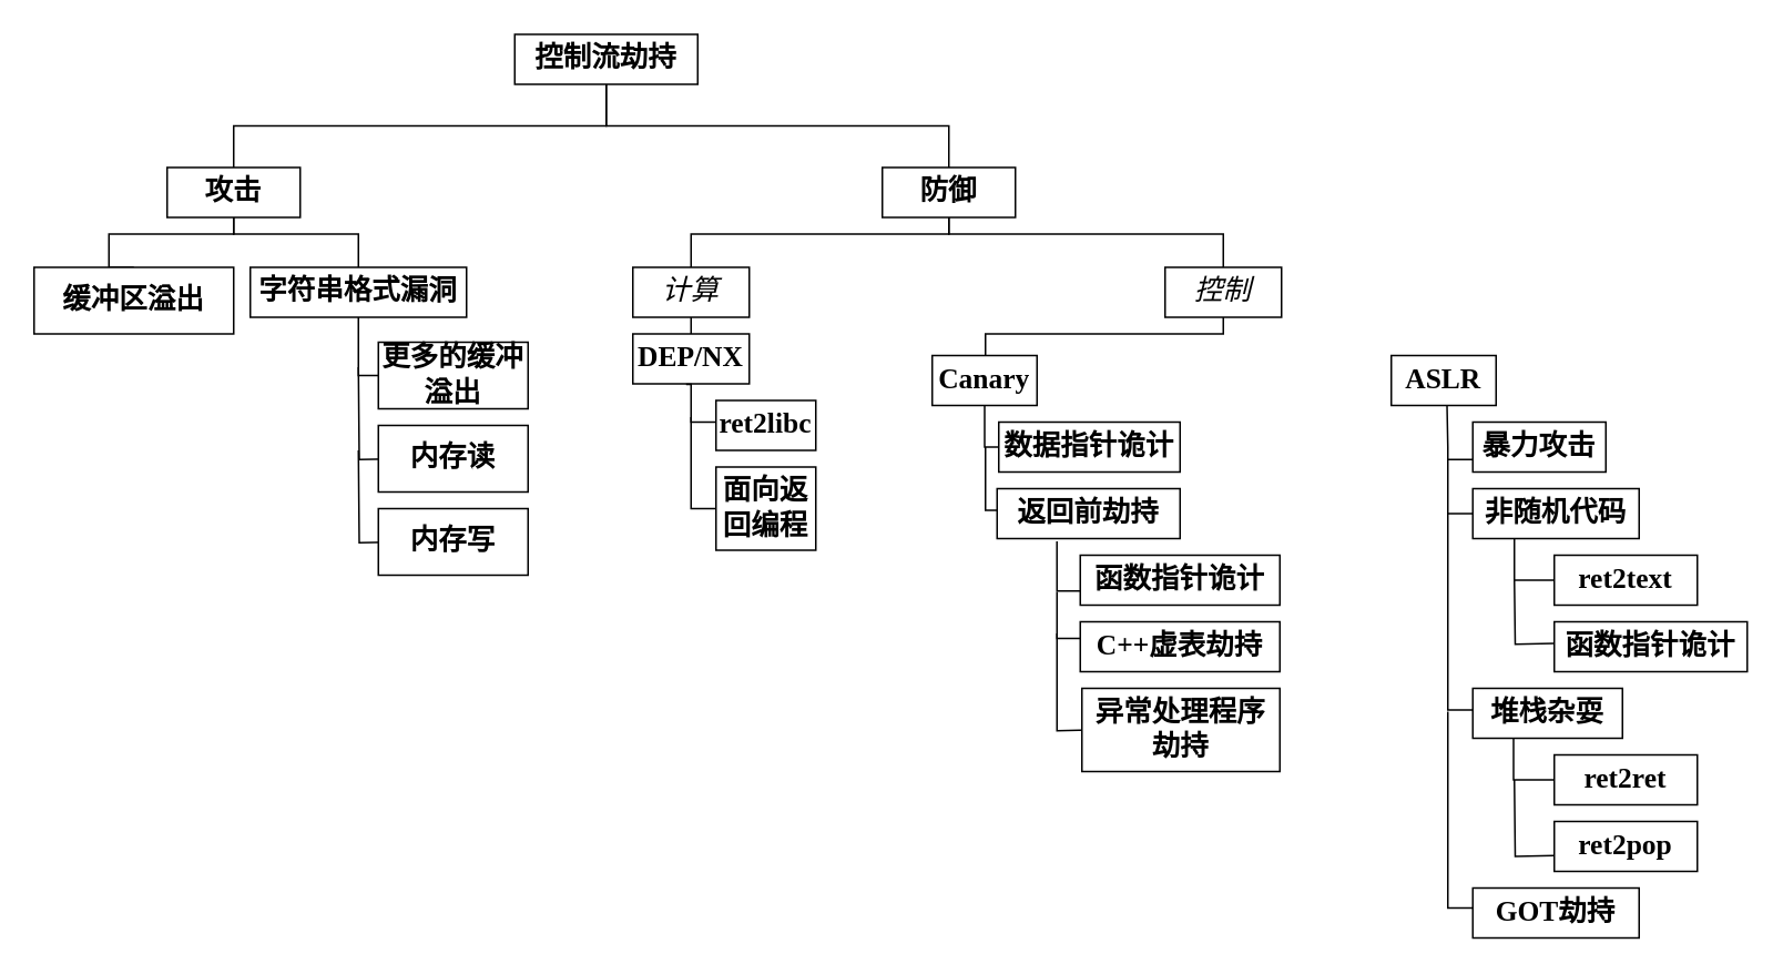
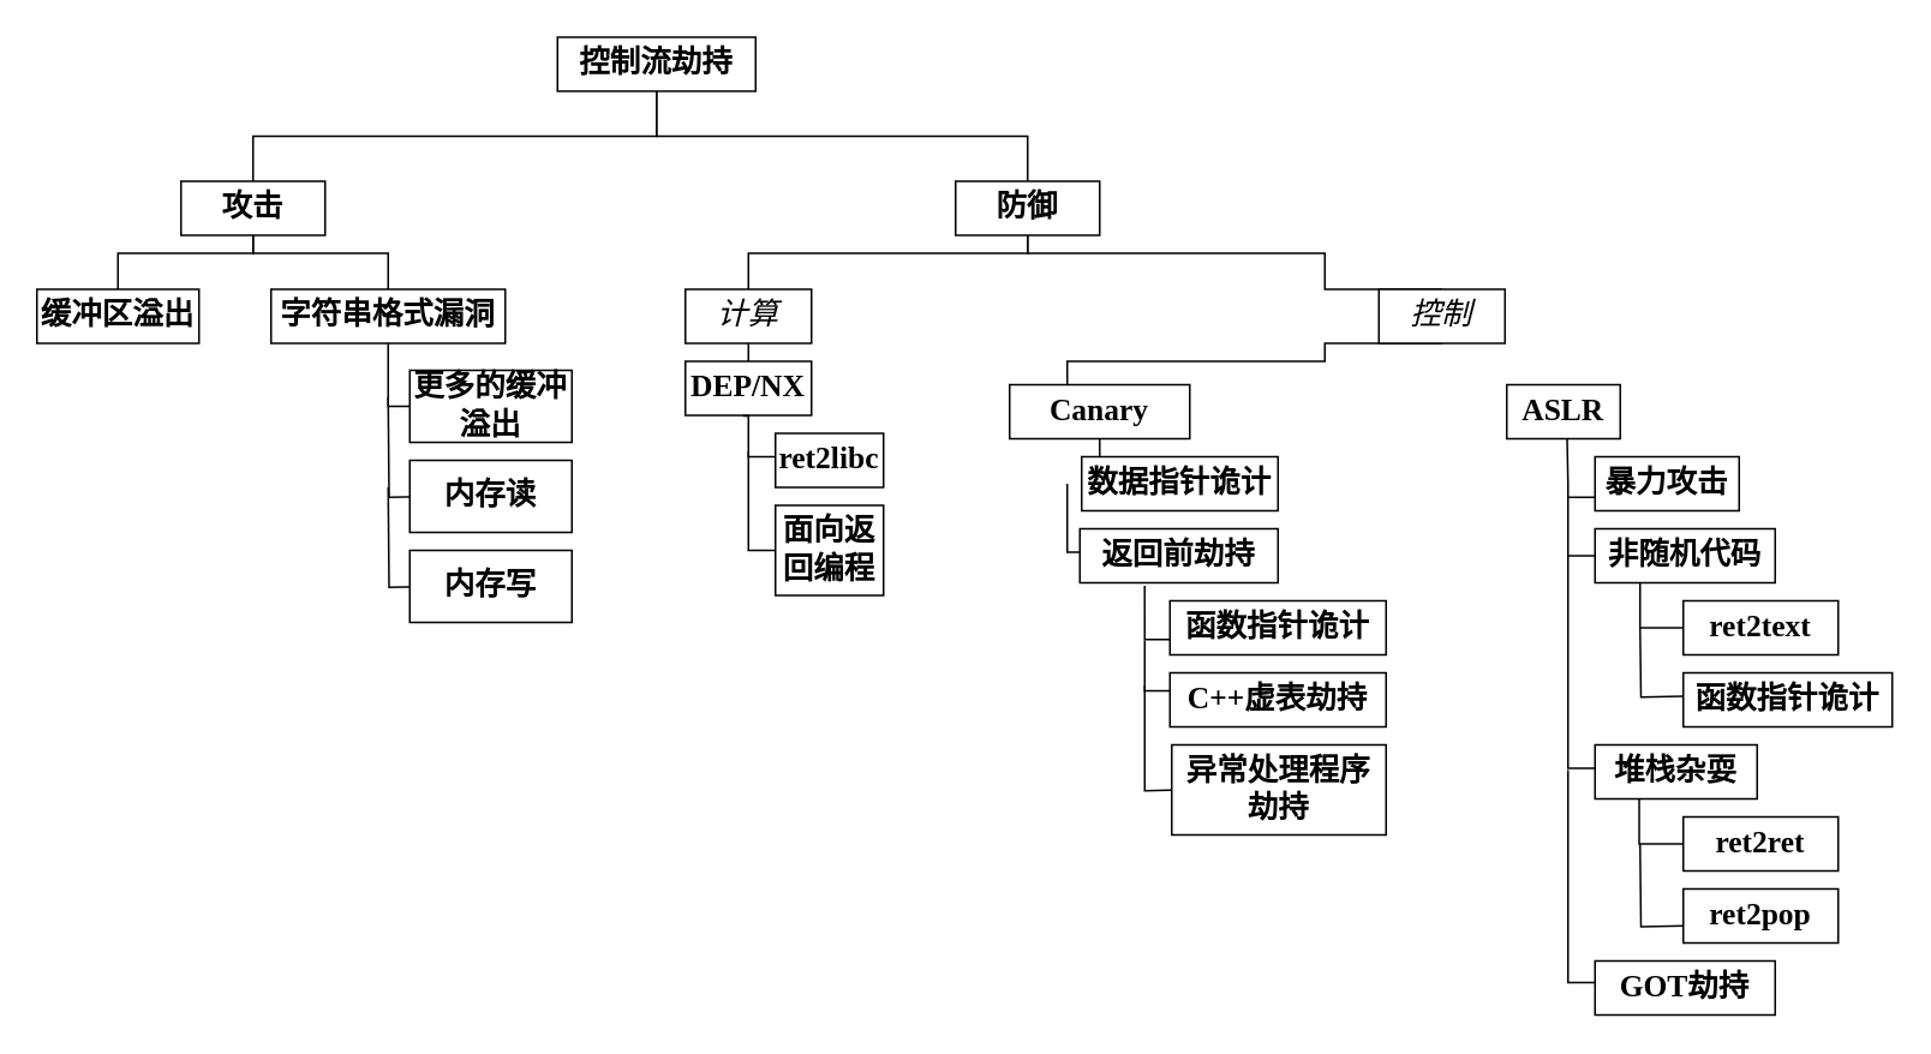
  <mxCell id="0" />
  <mxCell id="1" parent="0" />
  <mxCell id="2" style="edgeStyle=orthogonalEdgeStyle;rounded=0;orthogonalLoop=1;jettySize=auto;html=1;exitX=0.5;exitY=1;exitDx=0;exitDy=0;entryX=0.5;entryY=0;entryDx=0;entryDy=0;fontFamily=Times New Roman;fontSize=17;strokeColor=default;endArrow=none;endFill=0;" edge="1" parent="1" source="4" target="7"><mxGeometry relative="1" as="geometry" /></mxCell>
  <mxCell id="3" style="edgeStyle=orthogonalEdgeStyle;rounded=0;orthogonalLoop=1;jettySize=auto;html=1;exitX=0.5;exitY=1;exitDx=0;exitDy=0;strokeColor=default;fontFamily=Times New Roman;fontSize=17;endArrow=none;endFill=0;" edge="1" parent="1" source="4" target="10"><mxGeometry relative="1" as="geometry" /></mxCell>
  <mxCell id="4" value="&lt;p&gt;&lt;font face=&quot;Times New Roman&quot; style=&quot;font-size: 17px;&quot;&gt;&lt;b&gt;控制流劫持&lt;/b&gt;&lt;/font&gt;&lt;/p&gt;" style="rounded=0;whiteSpace=wrap;html=1;" vertex="1" parent="1"><mxGeometry x="309" y="20" width="110" height="30" as="geometry" /></mxCell>
  <mxCell id="5" style="edgeStyle=orthogonalEdgeStyle;rounded=0;orthogonalLoop=1;jettySize=auto;html=1;exitX=0.5;exitY=1;exitDx=0;exitDy=0;entryX=0.5;entryY=0;entryDx=0;entryDy=0;strokeColor=default;fontFamily=Times New Roman;fontSize=17;endArrow=none;endFill=0;" edge="1" parent="1" source="7" target="11"><mxGeometry relative="1" as="geometry"><Array as="points"><mxPoint x="140" y="140" /><mxPoint x="65" y="140" /></Array></mxGeometry></mxCell>
  <mxCell id="6" style="edgeStyle=orthogonalEdgeStyle;rounded=0;orthogonalLoop=1;jettySize=auto;html=1;exitX=0.5;exitY=1;exitDx=0;exitDy=0;entryX=0.5;entryY=0;entryDx=0;entryDy=0;strokeColor=default;fontFamily=Times New Roman;fontSize=17;endArrow=none;endFill=0;" edge="1" parent="1" source="7" target="12"><mxGeometry relative="1" as="geometry"><Array as="points"><mxPoint x="140" y="140" /><mxPoint x="215" y="140" /></Array></mxGeometry></mxCell>
  <mxCell id="7" value="&lt;b&gt;攻击&lt;/b&gt;" style="rounded=0;whiteSpace=wrap;html=1;fontFamily=Times New Roman;fontSize=17;" vertex="1" parent="1"><mxGeometry x="100" y="100" width="80" height="30" as="geometry" /></mxCell>
  <mxCell id="8" style="edgeStyle=orthogonalEdgeStyle;rounded=0;orthogonalLoop=1;jettySize=auto;html=1;exitX=0.5;exitY=1;exitDx=0;exitDy=0;strokeColor=default;fontFamily=Times New Roman;fontSize=17;endArrow=none;endFill=0;" edge="1" parent="1" source="10" target="20"><mxGeometry relative="1" as="geometry"><Array as="points"><mxPoint x="570" y="140" /><mxPoint x="415" y="140" /></Array></mxGeometry></mxCell>
  <mxCell id="9" style="edgeStyle=orthogonalEdgeStyle;rounded=0;orthogonalLoop=1;jettySize=auto;html=1;exitX=0.5;exitY=1;exitDx=0;exitDy=0;entryX=0.5;entryY=0;entryDx=0;entryDy=0;strokeColor=default;fontFamily=Times New Roman;fontSize=17;endArrow=none;endFill=0;" edge="1" parent="1" source="10" target="22"><mxGeometry relative="1" as="geometry"><Array as="points"><mxPoint x="570" y="140" /><mxPoint x="735" y="140" /></Array></mxGeometry></mxCell>
  <mxCell id="10" value="&lt;b&gt;防御&lt;/b&gt;" style="rounded=0;whiteSpace=wrap;html=1;fontFamily=Times New Roman;fontSize=17;" vertex="1" parent="1"><mxGeometry x="530" y="100" width="80" height="30" as="geometry" /></mxCell>
- <mxCell id="11" value="&lt;b&gt;缓冲区溢出&lt;/b&gt;" style="rounded=0;whiteSpace=wrap;html=1;fontFamily=Times New Roman;fontSize=17;" vertex="1" parent="1"><mxGeometry x="20" y="160" width="120" height="40" as="geometry" /></mxCell>
+ <mxCell id="11" value="&lt;b&gt;缓冲区溢出&lt;/b&gt;" style="rounded=0;whiteSpace=wrap;html=1;fontFamily=Times New Roman;fontSize=17;" vertex="1" parent="1"><mxGeometry x="20" y="160" width="90" height="30" as="geometry" /></mxCell>
  <mxCell id="12" value="&lt;b&gt;字符串格式漏洞&lt;/b&gt;" style="rounded=0;whiteSpace=wrap;html=1;fontFamily=Times New Roman;fontSize=17;" vertex="1" parent="1"><mxGeometry x="150" y="160" width="130" height="30" as="geometry" /></mxCell>
  <mxCell id="13" style="edgeStyle=orthogonalEdgeStyle;rounded=0;orthogonalLoop=1;jettySize=auto;html=1;exitX=0;exitY=0.5;exitDx=0;exitDy=0;entryX=0.5;entryY=1;entryDx=0;entryDy=0;strokeColor=default;fontFamily=Times New Roman;fontSize=17;endArrow=none;endFill=0;" edge="1" parent="1" source="14" target="12"><mxGeometry relative="1" as="geometry" /></mxCell>
  <mxCell id="14" value="&lt;b&gt;更多的缓冲溢出&lt;/b&gt;" style="rounded=0;whiteSpace=wrap;html=1;fontFamily=Times New Roman;fontSize=17;" vertex="1" parent="1"><mxGeometry x="227" y="205" width="90" height="40" as="geometry" /></mxCell>
  <mxCell id="15" style="edgeStyle=orthogonalEdgeStyle;rounded=0;orthogonalLoop=1;jettySize=auto;html=1;exitX=0;exitY=0.5;exitDx=0;exitDy=0;strokeColor=default;fontFamily=Times New Roman;fontSize=17;endArrow=none;endFill=0;" edge="1" parent="1"><mxGeometry relative="1" as="geometry"><mxPoint x="215" y="220" as="targetPoint" /><mxPoint x="242" y="275" as="sourcePoint" /></mxGeometry></mxCell>
  <mxCell id="16" value="&lt;b&gt;内存读&lt;/b&gt;" style="rounded=0;whiteSpace=wrap;html=1;fontFamily=Times New Roman;fontSize=17;" vertex="1" parent="1"><mxGeometry x="227" y="255" width="90" height="40" as="geometry" /></mxCell>
  <mxCell id="17" style="edgeStyle=orthogonalEdgeStyle;rounded=0;orthogonalLoop=1;jettySize=auto;html=1;exitX=0;exitY=0.5;exitDx=0;exitDy=0;strokeColor=default;fontFamily=Times New Roman;fontSize=17;endArrow=none;endFill=0;" edge="1" parent="1"><mxGeometry relative="1" as="geometry"><mxPoint x="215" y="270" as="targetPoint" /><mxPoint x="242" y="325" as="sourcePoint" /></mxGeometry></mxCell>
  <mxCell id="18" value="&lt;b&gt;内存写&lt;/b&gt;" style="rounded=0;whiteSpace=wrap;html=1;fontFamily=Times New Roman;fontSize=17;" vertex="1" parent="1"><mxGeometry x="227" y="305" width="90" height="40" as="geometry" /></mxCell>
  <mxCell id="19" style="edgeStyle=orthogonalEdgeStyle;rounded=0;orthogonalLoop=1;jettySize=auto;html=1;exitX=0.5;exitY=1;exitDx=0;exitDy=0;entryX=0.5;entryY=0;entryDx=0;entryDy=0;strokeColor=default;fontFamily=Times New Roman;fontSize=17;endArrow=none;endFill=0;" edge="1" parent="1" source="20" target="23"><mxGeometry relative="1" as="geometry" /></mxCell>
  <mxCell id="20" value="&lt;i&gt;计算&lt;/i&gt;" style="rounded=0;whiteSpace=wrap;html=1;fontFamily=Times New Roman;fontSize=17;" vertex="1" parent="1"><mxGeometry x="380" y="160" width="70" height="30" as="geometry" /></mxCell>
  <mxCell id="21" style="edgeStyle=orthogonalEdgeStyle;rounded=0;orthogonalLoop=1;jettySize=auto;html=1;exitX=0.5;exitY=1;exitDx=0;exitDy=0;strokeColor=default;fontFamily=Times New Roman;fontSize=17;endArrow=none;endFill=0;" edge="1" parent="1" source="22" target="25"><mxGeometry relative="1" as="geometry"><Array as="points"><mxPoint x="735" y="200" /><mxPoint x="592" y="200" /></Array></mxGeometry></mxCell>
- <mxCell id="22" value="&lt;i&gt;控制&lt;/i&gt;" style="rounded=0;whiteSpace=wrap;html=1;fontFamily=Times New Roman;fontSize=17;" vertex="1" parent="1"><mxGeometry x="700" y="160" width="70" height="30" as="geometry" /></mxCell>
+ <mxCell id="22" value="&lt;i&gt;控制&lt;/i&gt;" style="rounded=0;whiteSpace=wrap;html=1;fontFamily=Times New Roman;fontSize=17;" vertex="1" parent="1"><mxGeometry x="765" y="160" width="70" height="30" as="geometry" /></mxCell>
  <mxCell id="23" value="&lt;b&gt;DEP/NX&lt;/b&gt;" style="rounded=0;whiteSpace=wrap;html=1;fontFamily=Times New Roman;fontSize=17;" vertex="1" parent="1"><mxGeometry x="380" y="200" width="70" height="30" as="geometry" /></mxCell>
  <mxCell id="24" value="&lt;b&gt;ASLR&lt;/b&gt;" style="rounded=0;whiteSpace=wrap;html=1;fontFamily=Times New Roman;fontSize=17;" vertex="1" parent="1"><mxGeometry x="836" y="213" width="63" height="30" as="geometry" /></mxCell>
- <mxCell id="25" value="&lt;b&gt;Canary&lt;/b&gt;" style="rounded=0;whiteSpace=wrap;html=1;fontFamily=Times New Roman;fontSize=17;" vertex="1" parent="1"><mxGeometry x="560" y="213" width="63" height="30" as="geometry" /></mxCell>
+ <mxCell id="25" value="&lt;b&gt;Canary&lt;/b&gt;" style="rounded=0;whiteSpace=wrap;html=1;fontFamily=Times New Roman;fontSize=17;" vertex="1" parent="1"><mxGeometry x="560" y="213" width="100" height="30" as="geometry" /></mxCell>
  <mxCell id="26" style="edgeStyle=orthogonalEdgeStyle;rounded=0;orthogonalLoop=1;jettySize=auto;html=1;exitX=0;exitY=0.5;exitDx=0;exitDy=0;entryX=0.386;entryY=1.078;entryDx=0;entryDy=0;entryPerimeter=0;strokeColor=default;fontFamily=Times New Roman;fontSize=17;endArrow=none;endFill=0;" edge="1" parent="1"><mxGeometry relative="1" as="geometry"><mxPoint x="435" y="253" as="sourcePoint" /><mxPoint x="412.02" y="230.34" as="targetPoint" /><Array as="points"><mxPoint x="415" y="253" /><mxPoint x="415" y="230" /></Array></mxGeometry></mxCell>
  <mxCell id="27" value="&lt;b&gt;ret2libc&lt;/b&gt;" style="rounded=0;whiteSpace=wrap;html=1;fontFamily=Times New Roman;fontSize=17;" vertex="1" parent="1"><mxGeometry x="430" y="240" width="60" height="30" as="geometry" /></mxCell>
  <mxCell id="28" style="edgeStyle=orthogonalEdgeStyle;rounded=0;orthogonalLoop=1;jettySize=auto;html=1;exitX=0;exitY=0.5;exitDx=0;exitDy=0;strokeColor=default;fontFamily=Times New Roman;fontSize=17;endArrow=none;endFill=0;" edge="1" parent="1"><mxGeometry relative="1" as="geometry"><mxPoint x="415" y="250" as="targetPoint" /><mxPoint x="445" y="305" as="sourcePoint" /><Array as="points"><mxPoint x="415" y="305" /></Array></mxGeometry></mxCell>
  <mxCell id="29" value="&lt;b&gt;面向返回编程&lt;/b&gt;" style="rounded=0;whiteSpace=wrap;html=1;fontFamily=Times New Roman;fontSize=17;" vertex="1" parent="1"><mxGeometry x="430" y="280" width="60" height="50" as="geometry" /></mxCell>
  <mxCell id="30" style="edgeStyle=orthogonalEdgeStyle;rounded=0;orthogonalLoop=1;jettySize=auto;html=1;exitX=0;exitY=0.5;exitDx=0;exitDy=0;strokeColor=default;fontFamily=Times New Roman;fontSize=17;endArrow=none;endFill=0;" edge="1" parent="1"><mxGeometry relative="1" as="geometry"><mxPoint x="592" y="268" as="targetPoint" /><mxPoint x="601" y="306" as="sourcePoint" /></mxGeometry></mxCell>
  <mxCell id="31" value="&lt;b&gt;返回前劫持&lt;/b&gt;" style="rounded=0;whiteSpace=wrap;html=1;fontFamily=Times New Roman;fontSize=17;" vertex="1" parent="1"><mxGeometry x="599" y="293" width="110" height="30" as="geometry" /></mxCell>
  <mxCell id="32" style="edgeStyle=orthogonalEdgeStyle;rounded=0;orthogonalLoop=1;jettySize=auto;html=1;exitX=0;exitY=0.75;exitDx=0;exitDy=0;entryX=0.327;entryY=1.089;entryDx=0;entryDy=0;entryPerimeter=0;strokeColor=default;fontFamily=Times New Roman;fontSize=17;endArrow=none;endFill=0;" edge="1" parent="1"><mxGeometry relative="1" as="geometry"><mxPoint x="649" y="354.5" as="sourcePoint" /><mxPoint x="634.97" y="324.67" as="targetPoint" /></mxGeometry></mxCell>
  <mxCell id="33" value="&lt;b&gt;函数指针诡计&lt;/b&gt;" style="rounded=0;whiteSpace=wrap;html=1;fontFamily=Times New Roman;fontSize=17;" vertex="1" parent="1"><mxGeometry x="649" y="333" width="120" height="30" as="geometry" /></mxCell>
  <mxCell id="34" style="edgeStyle=orthogonalEdgeStyle;rounded=0;orthogonalLoop=1;jettySize=auto;html=1;exitX=0;exitY=0.5;exitDx=0;exitDy=0;strokeColor=default;fontFamily=Times New Roman;fontSize=17;endArrow=none;endFill=0;" edge="1" parent="1"><mxGeometry relative="1" as="geometry"><mxPoint x="635" y="355" as="targetPoint" /><mxPoint x="654" y="383" as="sourcePoint" /></mxGeometry></mxCell>
  <mxCell id="35" value="&lt;b&gt;C++虚表劫持&lt;/b&gt;" style="rounded=0;whiteSpace=wrap;html=1;fontFamily=Times New Roman;fontSize=17;" vertex="1" parent="1"><mxGeometry x="649" y="373" width="120" height="30" as="geometry" /></mxCell>
  <mxCell id="36" style="edgeStyle=orthogonalEdgeStyle;rounded=0;orthogonalLoop=1;jettySize=auto;html=1;exitX=0;exitY=0.5;exitDx=0;exitDy=0;strokeColor=default;fontFamily=Times New Roman;fontSize=17;endArrow=none;endFill=0;" edge="1" parent="1"><mxGeometry relative="1" as="geometry"><mxPoint x="635" y="380" as="targetPoint" /><mxPoint x="655" y="438" as="sourcePoint" /></mxGeometry></mxCell>
  <mxCell id="37" value="&lt;b&gt;异常处理程序劫持&lt;/b&gt;" style="rounded=0;whiteSpace=wrap;html=1;fontFamily=Times New Roman;fontSize=17;" vertex="1" parent="1"><mxGeometry x="650" y="413" width="119" height="50" as="geometry" /></mxCell>
  <mxCell id="38" style="edgeStyle=orthogonalEdgeStyle;rounded=0;orthogonalLoop=1;jettySize=auto;html=1;exitX=0;exitY=0.75;exitDx=0;exitDy=0;strokeColor=default;fontFamily=Times New Roman;fontSize=17;endArrow=none;endFill=0;" edge="1" parent="1" source="39"><mxGeometry relative="1" as="geometry"><mxPoint x="870" y="276" as="targetPoint" /></mxGeometry></mxCell>
  <mxCell id="39" value="&lt;b&gt;暴力攻击&lt;/b&gt;" style="rounded=0;whiteSpace=wrap;html=1;fontFamily=Times New Roman;fontSize=17;" vertex="1" parent="1"><mxGeometry x="885" y="253" width="80" height="30" as="geometry" /></mxCell>
  <mxCell id="40" style="edgeStyle=orthogonalEdgeStyle;rounded=0;orthogonalLoop=1;jettySize=auto;html=1;exitX=0;exitY=0.5;exitDx=0;exitDy=0;entryX=0.5;entryY=1;entryDx=0;entryDy=0;strokeColor=default;fontFamily=Times New Roman;fontSize=17;endArrow=none;endFill=0;" edge="1" parent="1"><mxGeometry relative="1" as="geometry"><mxPoint x="887" y="308" as="sourcePoint" /><mxPoint x="869.5" y="243" as="targetPoint" /><Array as="points"><mxPoint x="870" y="308" /><mxPoint x="870" y="268" /></Array></mxGeometry></mxCell>
  <mxCell id="41" value="&lt;b&gt;非随机代码&lt;/b&gt;" style="rounded=0;whiteSpace=wrap;html=1;fontFamily=Times New Roman;fontSize=17;" vertex="1" parent="1"><mxGeometry x="885" y="293" width="100" height="30" as="geometry" /></mxCell>
  <mxCell id="42" style="edgeStyle=orthogonalEdgeStyle;rounded=0;orthogonalLoop=1;jettySize=auto;html=1;exitX=0;exitY=0.5;exitDx=0;exitDy=0;entryX=0.25;entryY=1;entryDx=0;entryDy=0;strokeColor=default;fontFamily=Times New Roman;fontSize=17;endArrow=none;endFill=0;" edge="1" parent="1" source="43" target="41"><mxGeometry relative="1" as="geometry" /></mxCell>
  <mxCell id="43" value="&lt;b&gt;ret2text&lt;/b&gt;" style="rounded=0;whiteSpace=wrap;html=1;fontFamily=Times New Roman;fontSize=17;" vertex="1" parent="1"><mxGeometry x="934" y="333" width="86" height="30" as="geometry" /></mxCell>
  <mxCell id="44" style="edgeStyle=orthogonalEdgeStyle;rounded=0;orthogonalLoop=1;jettySize=auto;html=1;exitX=0;exitY=0.5;exitDx=0;exitDy=0;strokeColor=default;fontFamily=Times New Roman;fontSize=17;endArrow=none;endFill=0;" edge="1" parent="1"><mxGeometry relative="1" as="geometry"><mxPoint x="910" y="348" as="targetPoint" /><mxPoint x="934" y="386" as="sourcePoint" /></mxGeometry></mxCell>
  <mxCell id="45" value="&lt;b&gt;函数指针诡计&lt;/b&gt;" style="rounded=0;whiteSpace=wrap;html=1;fontFamily=Times New Roman;fontSize=17;" vertex="1" parent="1"><mxGeometry x="934" y="373" width="116" height="30" as="geometry" /></mxCell>
  <mxCell id="46" style="edgeStyle=orthogonalEdgeStyle;rounded=0;orthogonalLoop=1;jettySize=auto;html=1;exitX=0;exitY=0.5;exitDx=0;exitDy=0;strokeColor=default;fontFamily=Times New Roman;fontSize=17;endArrow=none;endFill=0;" edge="1" parent="1"><mxGeometry relative="1" as="geometry"><mxPoint x="870" y="308" as="targetPoint" /><mxPoint x="885" y="426" as="sourcePoint" /><Array as="points"><mxPoint x="870" y="426" /></Array></mxGeometry></mxCell>
  <mxCell id="47" value="&lt;b&gt;堆栈杂耍&lt;/b&gt;" style="rounded=0;whiteSpace=wrap;html=1;fontFamily=Times New Roman;fontSize=17;" vertex="1" parent="1"><mxGeometry x="885" y="413" width="90" height="30" as="geometry" /></mxCell>
  <mxCell id="48" style="edgeStyle=orthogonalEdgeStyle;rounded=0;orthogonalLoop=1;jettySize=auto;html=1;exitX=0;exitY=0.5;exitDx=0;exitDy=0;entryX=0.25;entryY=1;entryDx=0;entryDy=0;strokeColor=default;fontFamily=Times New Roman;fontSize=17;endArrow=none;endFill=0;" edge="1" parent="1"><mxGeometry relative="1" as="geometry"><mxPoint x="936" y="468" as="sourcePoint" /><mxPoint x="909.5" y="443" as="targetPoint" /></mxGeometry></mxCell>
  <mxCell id="49" value="&lt;b&gt;ret2ret&lt;/b&gt;" style="rounded=0;whiteSpace=wrap;html=1;fontFamily=Times New Roman;fontSize=17;" vertex="1" parent="1"><mxGeometry x="934" y="453" width="86" height="30" as="geometry" /></mxCell>
  <mxCell id="50" style="edgeStyle=orthogonalEdgeStyle;rounded=0;orthogonalLoop=1;jettySize=auto;html=1;exitX=0;exitY=0.75;exitDx=0;exitDy=0;strokeColor=default;fontFamily=Times New Roman;fontSize=17;endArrow=none;endFill=0;" edge="1" parent="1"><mxGeometry relative="1" as="geometry"><mxPoint x="910" y="468" as="targetPoint" /><mxPoint x="934" y="513.5" as="sourcePoint" /></mxGeometry></mxCell>
  <mxCell id="51" value="&lt;b&gt;ret2pop&lt;/b&gt;" style="rounded=0;whiteSpace=wrap;html=1;fontFamily=Times New Roman;fontSize=17;" vertex="1" parent="1"><mxGeometry x="934" y="493" width="86" height="30" as="geometry" /></mxCell>
  <mxCell id="52" style="edgeStyle=orthogonalEdgeStyle;rounded=0;orthogonalLoop=1;jettySize=auto;html=1;exitX=0;exitY=0.5;exitDx=0;exitDy=0;strokeColor=default;fontFamily=Times New Roman;fontSize=17;endArrow=none;endFill=0;" edge="1" parent="1"><mxGeometry relative="1" as="geometry"><mxPoint x="870" y="427" as="targetPoint" /><mxPoint x="885" y="545" as="sourcePoint" /><Array as="points"><mxPoint x="870" y="545" /></Array></mxGeometry></mxCell>
  <mxCell id="53" value="&lt;b&gt;GOT劫持&lt;/b&gt;" style="rounded=0;whiteSpace=wrap;html=1;fontFamily=Times New Roman;fontSize=17;" vertex="1" parent="1"><mxGeometry x="885" y="533" width="100" height="30" as="geometry" /></mxCell>
  <mxCell id="54" style="edgeStyle=orthogonalEdgeStyle;rounded=0;orthogonalLoop=1;jettySize=auto;html=1;exitX=0;exitY=0.5;exitDx=0;exitDy=0;entryX=0.5;entryY=1;entryDx=0;entryDy=0;strokeColor=default;fontFamily=Times New Roman;fontSize=17;endArrow=none;endFill=0;" edge="1" parent="1" source="55" target="25"><mxGeometry relative="1" as="geometry" /></mxCell>
  <mxCell id="55" value="&lt;b&gt;数据指针诡计&lt;/b&gt;" style="rounded=0;whiteSpace=wrap;html=1;fontFamily=Times New Roman;fontSize=17;" vertex="1" parent="1"><mxGeometry x="600" y="253" width="109" height="30" as="geometry" /></mxCell>
